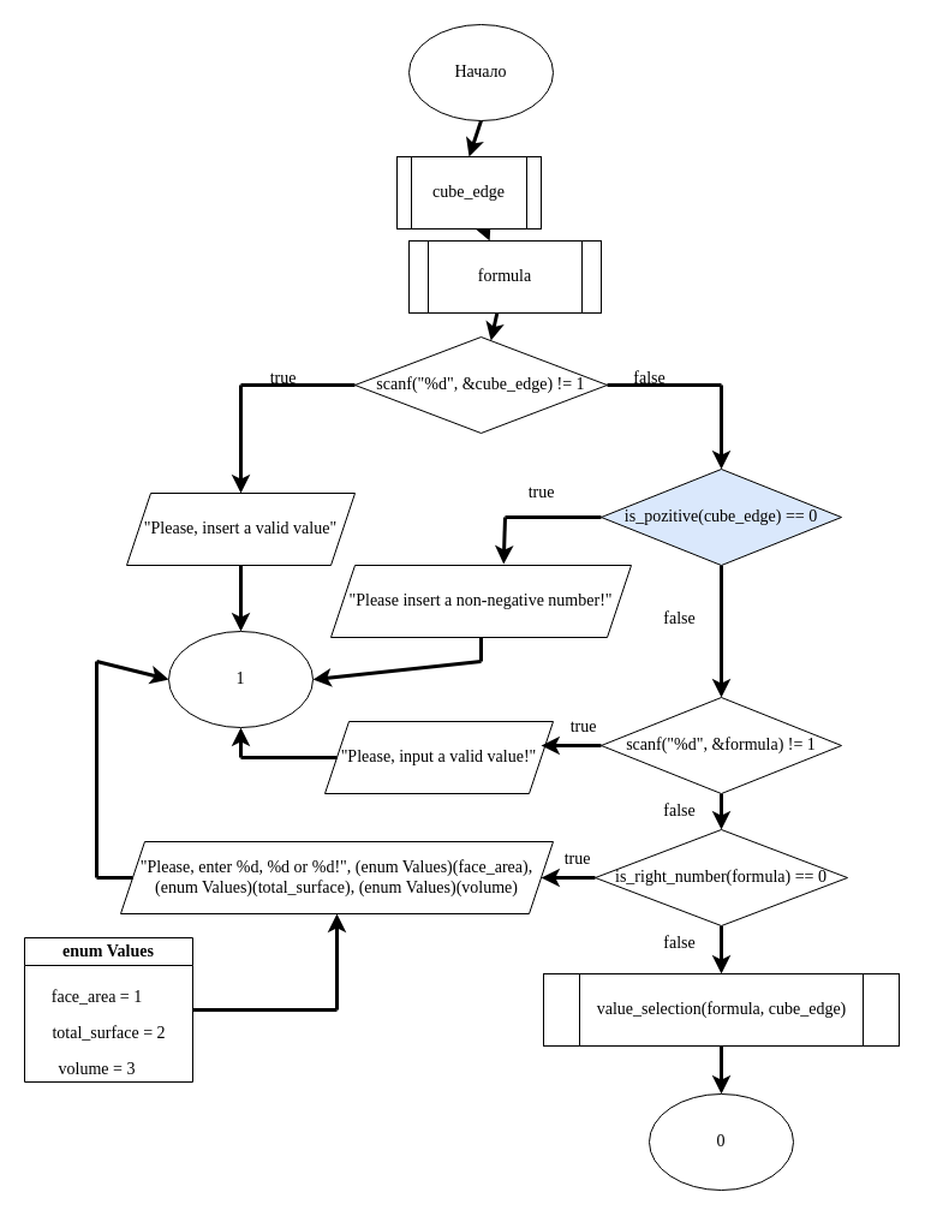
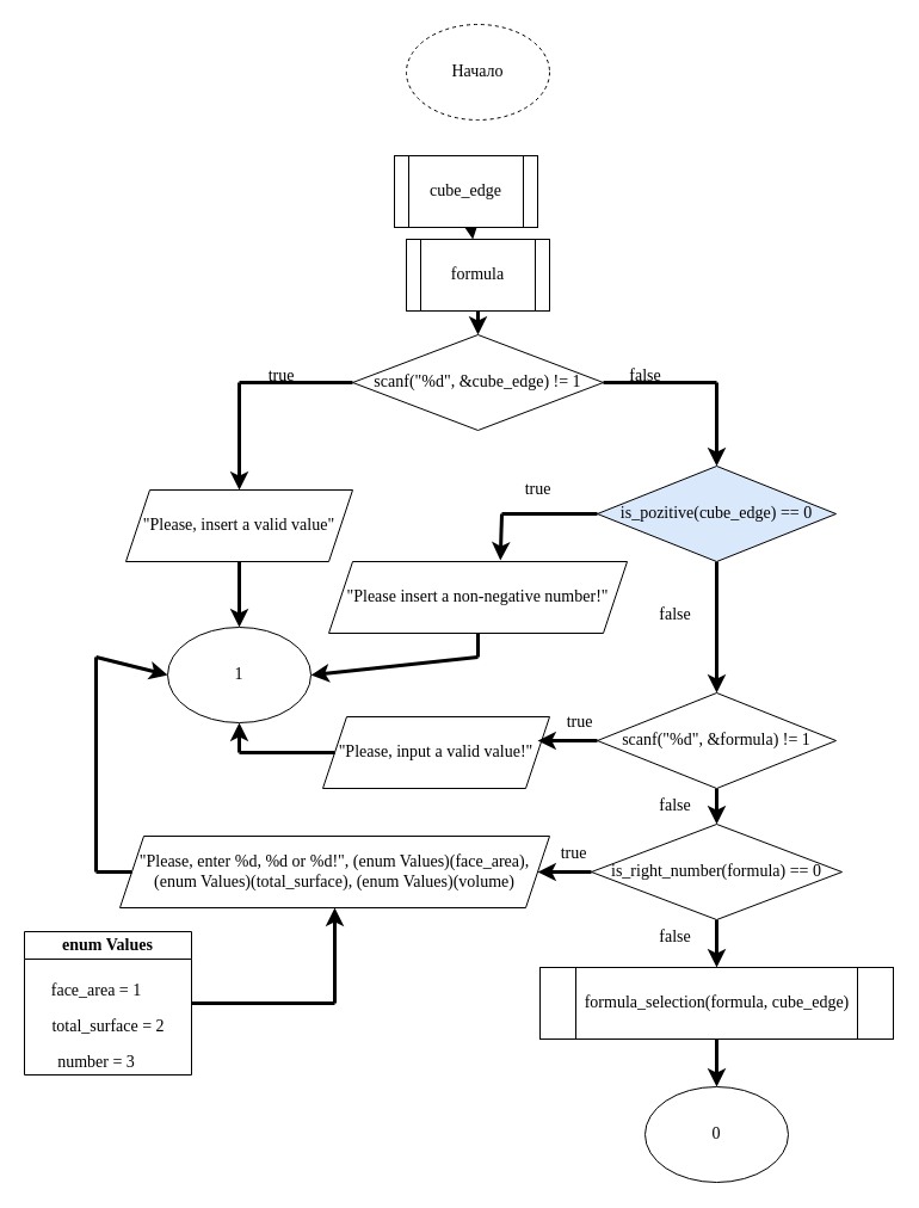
  <mxCell id="0" />
  <mxCell id="1" parent="0" />
- <mxCell id="2" value="&lt;font color=&quot;#000000&quot; style=&quot;font-size: 14px;&quot; face=&quot;Times New Roman&quot;&gt;Начало&lt;/font&gt;" style="ellipse;whiteSpace=wrap;html=1;fillColor=#FFFFFF;strokeColor=#000000;" vertex="1" parent="1"><mxGeometry x="340" width="120" height="80" as="geometry" y="20" /></mxCell>
+ <mxCell id="2" value="&lt;font color=&quot;#000000&quot; style=&quot;font-size: 14px;&quot; face=&quot;Times New Roman&quot;&gt;Начало&lt;/font&gt;" style="ellipse;whiteSpace=wrap;html=1;fillColor=#FFFFFF;strokeColor=#000000;dashed=1;" vertex="1" parent="1"><mxGeometry x="340" width="120" height="80" as="geometry" y="20" /></mxCell>
  <mxCell id="3" value="" style="edgeStyle=none;html=1;fontFamily=Times New Roman;fontSize=14;fontColor=#000000;strokeColor=#000000;strokeWidth=3;" edge="1" parent="1" source="4" target="6"><mxGeometry relative="1" as="geometry" /></mxCell>
  <mxCell id="4" value="cube_edge" style="shape=process;whiteSpace=wrap;html=1;backgroundOutline=1;strokeColor=#000000;fontFamily=Times New Roman;fontSize=14;fontColor=#000000;fillColor=#FFFFFF;" vertex="1" parent="1"><mxGeometry x="330" y="130" width="120" height="60" as="geometry" /></mxCell>
  <mxCell id="5" value="" style="edgeStyle=none;html=1;strokeColor=#000000;strokeWidth=3;fontFamily=Times New Roman;fontSize=14;fontColor=#000000;" edge="1" parent="1" source="6" target="8"><mxGeometry relative="1" as="geometry" /></mxCell>
- <mxCell id="6" value="formula" style="shape=process;whiteSpace=wrap;html=1;backgroundOutline=1;strokeColor=#000000;fontFamily=Times New Roman;fontSize=14;fontColor=#000000;fillColor=#FFFFFF;" vertex="1" parent="1"><mxGeometry x="340" y="200" width="160" height="60" as="geometry" /></mxCell>
- <mxCell id="7" value="" style="endArrow=classic;html=1;strokeColor=#000000;strokeWidth=3;fontFamily=Times New Roman;fontSize=14;fontColor=#000000;exitX=0.5;exitY=1;exitDx=0;exitDy=0;entryX=0.5;entryY=0;entryDx=0;entryDy=0;" edge="1" parent="1" source="2" target="4"><mxGeometry width="50" height="50" relative="1" as="geometry"><mxPoint x="380" y="290" as="sourcePoint" /><mxPoint x="430" y="240" as="targetPoint" /></mxGeometry></mxCell>
+ <mxCell id="6" value="formula" style="shape=process;whiteSpace=wrap;html=1;backgroundOutline=1;strokeColor=#000000;fontFamily=Times New Roman;fontSize=14;fontColor=#000000;fillColor=#FFFFFF;" vertex="1" parent="1"><mxGeometry x="340" y="200" width="120" height="60" as="geometry" /></mxCell>
  <mxCell id="8" value="scanf(&quot;%d&quot;, &amp;amp;cube_edge) != 1" style="rhombus;whiteSpace=wrap;html=1;strokeColor=#000000;fontFamily=Times New Roman;fontSize=14;fontColor=#000000;fillColor=#FFFFFF;" vertex="1" parent="1"><mxGeometry x="295" y="280" width="210" height="80" as="geometry" /></mxCell>
  <mxCell id="9" value="" style="endArrow=classic;html=1;strokeColor=#000000;strokeWidth=3;fontFamily=Times New Roman;fontSize=14;fontColor=#000000;" edge="1" parent="1"><mxGeometry width="50" height="50" relative="1" as="geometry"><mxPoint x="200" y="320" as="sourcePoint" /><mxPoint x="200" y="410" as="targetPoint" /></mxGeometry></mxCell>
  <mxCell id="10" value="" style="endArrow=none;html=1;strokeColor=#000000;strokeWidth=3;fontFamily=Times New Roman;fontSize=14;fontColor=#000000;exitX=0;exitY=0.5;exitDx=0;exitDy=0;" edge="1" parent="1" source="8"><mxGeometry width="50" height="50" relative="1" as="geometry"><mxPoint x="380" y="370" as="sourcePoint" /><mxPoint x="200" y="320" as="targetPoint" /></mxGeometry></mxCell>
  <mxCell id="11" value="true" style="text;html=1;align=center;verticalAlign=middle;resizable=0;points=[];autosize=1;strokeColor=none;fillColor=none;fontSize=14;fontFamily=Times New Roman;fontColor=#000000;" vertex="1" parent="1"><mxGeometry x="210" y="300" width="50" height="30" as="geometry" /></mxCell>
  <mxCell id="12" value="" style="edgeStyle=none;html=1;strokeColor=#000000;strokeWidth=3;fontFamily=Times New Roman;fontSize=14;fontColor=#000000;" edge="1" parent="1" source="13" target="14"><mxGeometry relative="1" as="geometry" /></mxCell>
  <mxCell id="13" value="&quot;Please, insert a valid value&quot;" style="shape=parallelogram;perimeter=parallelogramPerimeter;whiteSpace=wrap;html=1;fixedSize=1;strokeColor=#000000;fontFamily=Times New Roman;fontSize=14;fontColor=#000000;fillColor=#FFFFFF;" vertex="1" parent="1"><mxGeometry x="105" y="410" width="190" height="60" as="geometry" /></mxCell>
  <mxCell id="14" value="1" style="ellipse;whiteSpace=wrap;html=1;strokeColor=#000000;fontFamily=Times New Roman;fontSize=14;fontColor=#000000;fillColor=#FFFFFF;" vertex="1" parent="1"><mxGeometry x="140" y="525" width="120" height="80" as="geometry" /></mxCell>
  <mxCell id="15" value="" style="endArrow=none;html=1;strokeColor=#000000;strokeWidth=3;fontFamily=Times New Roman;fontSize=14;fontColor=#000000;exitX=1;exitY=0.5;exitDx=0;exitDy=0;" edge="1" parent="1" source="8"><mxGeometry width="50" height="50" relative="1" as="geometry"><mxPoint x="430" y="410" as="sourcePoint" /><mxPoint x="600" y="320" as="targetPoint" /></mxGeometry></mxCell>
  <mxCell id="16" value="" style="endArrow=classic;html=1;strokeColor=#000000;strokeWidth=3;fontFamily=Times New Roman;fontSize=14;fontColor=#000000;" edge="1" parent="1"><mxGeometry width="50" height="50" relative="1" as="geometry"><mxPoint x="600" y="320" as="sourcePoint" /><mxPoint x="600" y="390" as="targetPoint" /></mxGeometry></mxCell>
  <mxCell id="17" value="false" style="text;html=1;align=center;verticalAlign=middle;resizable=0;points=[];autosize=1;strokeColor=none;fillColor=none;fontSize=14;fontFamily=Times New Roman;fontColor=#000000;" vertex="1" parent="1"><mxGeometry x="515" y="300" width="50" height="30" as="geometry" /></mxCell>
  <mxCell id="18" value="" style="edgeStyle=none;html=1;strokeColor=#000000;strokeWidth=3;fontFamily=Times New Roman;fontSize=14;fontColor=#000000;" edge="1" parent="1" source="19" target="27"><mxGeometry relative="1" as="geometry" /></mxCell>
  <mxCell id="19" value="is_pozitive(cube_edge) == 0" style="rhombus;whiteSpace=wrap;html=1;strokeColor=#000000;fontFamily=Times New Roman;fontSize=14;fontColor=#000000;fillColor=#dae8fc;" vertex="1" parent="1"><mxGeometry x="500" y="390" width="200" height="80" as="geometry" /></mxCell>
  <mxCell id="20" value="&quot;Please insert a non-negative number!&quot;" style="shape=parallelogram;perimeter=parallelogramPerimeter;whiteSpace=wrap;html=1;fixedSize=1;strokeColor=#000000;fontFamily=Times New Roman;fontSize=14;fontColor=#000000;fillColor=#FFFFFF;" vertex="1" parent="1"><mxGeometry x="275" y="470" width="250" height="60" as="geometry" /></mxCell>
  <mxCell id="21" value="" style="endArrow=none;html=1;strokeColor=#000000;strokeWidth=3;fontFamily=Times New Roman;fontSize=14;fontColor=#000000;entryX=0;entryY=0.5;entryDx=0;entryDy=0;" edge="1" parent="1" target="19"><mxGeometry width="50" height="50" relative="1" as="geometry"><mxPoint x="420" y="430" as="sourcePoint" /><mxPoint x="470" y="380" as="targetPoint" /></mxGeometry></mxCell>
  <mxCell id="22" value="" style="endArrow=classic;html=1;strokeColor=#000000;strokeWidth=3;fontFamily=Times New Roman;fontSize=14;fontColor=#000000;entryX=0.575;entryY=-0.017;entryDx=0;entryDy=0;entryPerimeter=0;" edge="1" parent="1" target="20"><mxGeometry width="50" height="50" relative="1" as="geometry"><mxPoint x="420" y="430" as="sourcePoint" /><mxPoint x="470" y="380" as="targetPoint" /></mxGeometry></mxCell>
  <mxCell id="23" value="" style="endArrow=none;html=1;strokeColor=#000000;strokeWidth=3;fontFamily=Times New Roman;fontSize=14;fontColor=#000000;exitX=0.5;exitY=1;exitDx=0;exitDy=0;" edge="1" parent="1" source="20"><mxGeometry width="50" height="50" relative="1" as="geometry"><mxPoint x="420" y="420" as="sourcePoint" /><mxPoint x="400" y="550" as="targetPoint" /></mxGeometry></mxCell>
  <mxCell id="24" value="" style="endArrow=classic;html=1;strokeColor=#000000;strokeWidth=3;fontFamily=Times New Roman;fontSize=14;fontColor=#000000;entryX=1;entryY=0.5;entryDx=0;entryDy=0;" edge="1" parent="1" target="14"><mxGeometry width="50" height="50" relative="1" as="geometry"><mxPoint x="400" y="550" as="sourcePoint" /><mxPoint x="470" y="370" as="targetPoint" /></mxGeometry></mxCell>
  <mxCell id="25" value="true" style="text;html=1;align=center;verticalAlign=middle;resizable=0;points=[];autosize=1;strokeColor=none;fillColor=none;fontSize=14;fontFamily=Times New Roman;fontColor=#000000;" vertex="1" parent="1"><mxGeometry x="425" y="395" width="50" height="30" as="geometry" /></mxCell>
  <mxCell id="26" value="" style="edgeStyle=none;html=1;strokeColor=#000000;strokeWidth=3;fontFamily=Times New Roman;fontSize=14;fontColor=#000000;" edge="1" parent="1" source="27" target="35"><mxGeometry relative="1" as="geometry" /></mxCell>
  <mxCell id="27" value="scanf(&quot;%d&quot;, &amp;amp;formula) != 1" style="rhombus;whiteSpace=wrap;html=1;strokeColor=#000000;fontFamily=Times New Roman;fontSize=14;fontColor=#000000;fillColor=#FFFFFF;" vertex="1" parent="1"><mxGeometry x="500" y="580" width="200" height="80" as="geometry" /></mxCell>
  <mxCell id="28" value="false" style="text;html=1;align=center;verticalAlign=middle;resizable=0;points=[];autosize=1;strokeColor=none;fillColor=none;fontSize=14;fontFamily=Times New Roman;fontColor=#000000;" vertex="1" parent="1"><mxGeometry x="540" y="500" width="50" height="30" as="geometry" /></mxCell>
  <mxCell id="29" value="&quot;Please, input a valid value!&quot;" style="shape=parallelogram;perimeter=parallelogramPerimeter;whiteSpace=wrap;html=1;fixedSize=1;strokeColor=#000000;fontFamily=Times New Roman;fontSize=14;fontColor=#000000;fillColor=#FFFFFF;" vertex="1" parent="1"><mxGeometry x="270" y="600" width="190" height="60" as="geometry" /></mxCell>
  <mxCell id="30" value="" style="endArrow=none;html=1;strokeColor=#000000;strokeWidth=3;fontFamily=Times New Roman;fontSize=14;fontColor=#000000;exitX=0;exitY=0.5;exitDx=0;exitDy=0;" edge="1" parent="1" source="29"><mxGeometry width="50" height="50" relative="1" as="geometry"><mxPoint x="430" y="580" as="sourcePoint" /><mxPoint x="200" y="630" as="targetPoint" /></mxGeometry></mxCell>
  <mxCell id="31" value="" style="endArrow=classic;html=1;strokeColor=#000000;strokeWidth=3;fontFamily=Times New Roman;fontSize=14;fontColor=#000000;entryX=0.5;entryY=1;entryDx=0;entryDy=0;" edge="1" parent="1" target="14"><mxGeometry width="50" height="50" relative="1" as="geometry"><mxPoint x="200" y="630" as="sourcePoint" /><mxPoint x="480" y="530" as="targetPoint" /></mxGeometry></mxCell>
  <mxCell id="32" value="" style="endArrow=classic;html=1;strokeColor=#000000;strokeWidth=3;fontFamily=Times New Roman;fontSize=14;fontColor=#000000;exitX=0;exitY=0.5;exitDx=0;exitDy=0;" edge="1" parent="1" source="27"><mxGeometry width="50" height="50" relative="1" as="geometry"><mxPoint x="430" y="580" as="sourcePoint" /><mxPoint x="450" y="620" as="targetPoint" /></mxGeometry></mxCell>
  <mxCell id="33" value="true" style="text;html=1;align=center;verticalAlign=middle;resizable=0;points=[];autosize=1;strokeColor=none;fillColor=none;fontSize=14;fontFamily=Times New Roman;fontColor=#000000;" vertex="1" parent="1"><mxGeometry x="460" y="590" width="50" height="30" as="geometry" /></mxCell>
  <mxCell id="34" value="" style="edgeStyle=none;html=1;strokeColor=#000000;strokeWidth=3;fontFamily=Times New Roman;fontSize=14;fontColor=#000000;" edge="1" parent="1" source="35" target="44"><mxGeometry relative="1" as="geometry" /></mxCell>
  <mxCell id="35" value="is_right_number(formula) == 0" style="rhombus;whiteSpace=wrap;html=1;strokeColor=#000000;fontFamily=Times New Roman;fontSize=14;fontColor=#000000;fillColor=#FFFFFF;" vertex="1" parent="1"><mxGeometry x="495" y="690" width="210" height="80" as="geometry" /></mxCell>
  <mxCell id="36" value="false" style="text;html=1;align=center;verticalAlign=middle;resizable=0;points=[];autosize=1;strokeColor=none;fillColor=none;fontSize=14;fontFamily=Times New Roman;fontColor=#000000;" vertex="1" parent="1"><mxGeometry x="540" y="660" width="50" height="30" as="geometry" /></mxCell>
  <mxCell id="37" value="&quot;Please, enter %d, %d or %d!&quot;, (enum Values)(face_area),(enum Values)(total_surface), (enum Values)(volume)" style="shape=parallelogram;perimeter=parallelogramPerimeter;whiteSpace=wrap;html=1;fixedSize=1;strokeColor=#000000;fontFamily=Times New Roman;fontSize=14;fontColor=#000000;fillColor=#FFFFFF;" vertex="1" parent="1"><mxGeometry x="100" y="700" width="360" height="60" as="geometry" /></mxCell>
  <mxCell id="38" value="" style="endArrow=classic;html=1;strokeColor=#000000;strokeWidth=3;fontFamily=Times New Roman;fontSize=14;fontColor=#000000;exitX=0;exitY=0.5;exitDx=0;exitDy=0;entryX=1;entryY=0.5;entryDx=0;entryDy=0;" edge="1" parent="1" source="35" target="37"><mxGeometry width="50" height="50" relative="1" as="geometry"><mxPoint x="390" y="660" as="sourcePoint" /><mxPoint x="440" y="610" as="targetPoint" /></mxGeometry></mxCell>
  <mxCell id="39" value="true" style="text;html=1;align=center;verticalAlign=middle;resizable=0;points=[];autosize=1;strokeColor=none;fillColor=none;fontSize=14;fontFamily=Times New Roman;fontColor=#000000;" vertex="1" parent="1"><mxGeometry x="455" y="700" width="50" height="30" as="geometry" /></mxCell>
  <mxCell id="40" value="" style="endArrow=none;html=1;strokeColor=#000000;strokeWidth=3;fontFamily=Times New Roman;fontSize=14;fontColor=#000000;exitX=0;exitY=0.5;exitDx=0;exitDy=0;" edge="1" parent="1" source="37"><mxGeometry width="50" height="50" relative="1" as="geometry"><mxPoint x="210" y="650" as="sourcePoint" /><mxPoint x="80" y="730" as="targetPoint" /></mxGeometry></mxCell>
  <mxCell id="41" value="" style="endArrow=none;html=1;strokeColor=#000000;strokeWidth=3;fontFamily=Times New Roman;fontSize=14;fontColor=#000000;" edge="1" parent="1"><mxGeometry width="50" height="50" relative="1" as="geometry"><mxPoint x="80" y="730" as="sourcePoint" /><mxPoint x="80" y="550" as="targetPoint" /></mxGeometry></mxCell>
  <mxCell id="42" value="" style="endArrow=classic;html=1;strokeColor=#000000;strokeWidth=3;fontFamily=Times New Roman;fontSize=14;fontColor=#000000;entryX=0;entryY=0.5;entryDx=0;entryDy=0;" edge="1" parent="1" target="14"><mxGeometry width="50" height="50" relative="1" as="geometry"><mxPoint x="80" y="550" as="sourcePoint" /><mxPoint x="260" y="600" as="targetPoint" /></mxGeometry></mxCell>
  <mxCell id="43" value="" style="edgeStyle=none;html=1;strokeColor=#000000;strokeWidth=3;fontFamily=Times New Roman;fontSize=14;fontColor=#000000;" edge="1" parent="1" source="44" target="45"><mxGeometry relative="1" as="geometry" /></mxCell>
- <mxCell id="44" value="value_selection(formula, cube_edge)" style="shape=process;whiteSpace=wrap;html=1;backgroundOutline=1;strokeColor=#000000;fontFamily=Times New Roman;fontSize=14;fontColor=#000000;fillColor=#FFFFFF;" vertex="1" parent="1"><mxGeometry x="452" y="810" width="296" height="60" as="geometry" /></mxCell>
+ <mxCell id="44" value="formula_selection(formula, cube_edge)" style="shape=process;whiteSpace=wrap;html=1;backgroundOutline=1;strokeColor=#000000;fontFamily=Times New Roman;fontSize=14;fontColor=#000000;fillColor=#FFFFFF;" vertex="1" parent="1"><mxGeometry x="452" y="810" width="296" height="60" as="geometry" /></mxCell>
  <mxCell id="45" value="0" style="ellipse;whiteSpace=wrap;html=1;strokeColor=#000000;fontFamily=Times New Roman;fontSize=14;fontColor=#000000;fillColor=#FFFFFF;" vertex="1" parent="1"><mxGeometry x="540" y="910" width="120" height="80" as="geometry" /></mxCell>
  <mxCell id="46" value="false" style="text;html=1;align=center;verticalAlign=middle;resizable=0;points=[];autosize=1;strokeColor=none;fillColor=none;fontSize=14;fontFamily=Times New Roman;fontColor=#000000;" vertex="1" parent="1"><mxGeometry x="540" y="770" width="50" height="30" as="geometry" /></mxCell>
  <mxCell id="47" value="enum Values" style="swimlane;whiteSpace=wrap;html=1;strokeColor=#000000;fontFamily=Times New Roman;fontSize=14;fontColor=#000000;fillColor=#FFFFFF;" vertex="1" parent="1"><mxGeometry x="20" y="780" width="140" height="120" as="geometry" /></mxCell>
  <mxCell id="48" value="face_area = 1" style="text;html=1;align=center;verticalAlign=middle;resizable=0;points=[];autosize=1;strokeColor=none;fillColor=none;fontSize=14;fontFamily=Times New Roman;fontColor=#000000;" vertex="1" parent="47"><mxGeometry x="10" y="35" width="100" height="30" as="geometry" /></mxCell>
  <mxCell id="49" value="total_surface = 2" style="text;html=1;align=center;verticalAlign=middle;resizable=0;points=[];autosize=1;strokeColor=none;fillColor=none;fontSize=14;fontFamily=Times New Roman;fontColor=#000000;" vertex="1" parent="47"><mxGeometry x="10" y="65" width="120" height="30" as="geometry" /></mxCell>
- <mxCell id="50" value="volume = 3" style="text;html=1;align=center;verticalAlign=middle;resizable=0;points=[];autosize=1;strokeColor=none;fillColor=none;fontSize=14;fontFamily=Times New Roman;fontColor=#000000;" vertex="1" parent="47"><mxGeometry x="15" y="95" width="90" height="30" as="geometry" /></mxCell>
+ <mxCell id="50" value="number = 3" style="text;html=1;align=center;verticalAlign=middle;resizable=0;points=[];autosize=1;strokeColor=none;fillColor=none;fontSize=14;fontFamily=Times New Roman;fontColor=#000000;" vertex="1" parent="47"><mxGeometry x="15" y="95" width="90" height="30" as="geometry" /></mxCell>
  <mxCell id="51" value="" style="endArrow=none;html=1;strokeColor=#000000;strokeWidth=3;fontFamily=Times New Roman;fontSize=14;fontColor=#000000;exitX=1;exitY=0.5;exitDx=0;exitDy=0;" edge="1" parent="1" source="47"><mxGeometry width="50" height="50" relative="1" as="geometry"><mxPoint x="170" y="760" as="sourcePoint" /><mxPoint x="280" y="840" as="targetPoint" /></mxGeometry></mxCell>
  <mxCell id="52" value="" style="endArrow=classic;html=1;strokeColor=#000000;strokeWidth=3;fontFamily=Times New Roman;fontSize=14;fontColor=#000000;entryX=0.5;entryY=1;entryDx=0;entryDy=0;" edge="1" parent="1" target="37"><mxGeometry width="50" height="50" relative="1" as="geometry"><mxPoint x="280" y="840" as="sourcePoint" /><mxPoint x="220" y="710" as="targetPoint" /></mxGeometry></mxCell>
